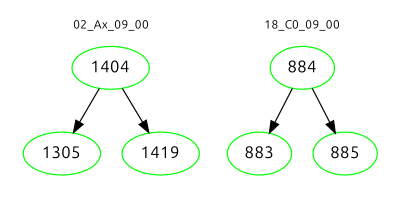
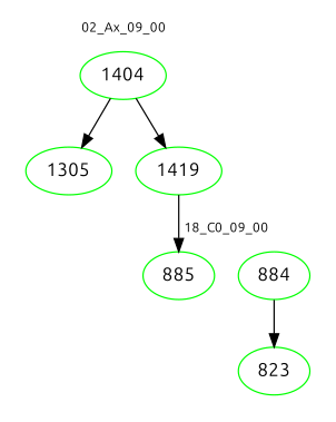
  digraph {
    fontname=Ubuntu
    node [color=green fontname=Ubuntu]
    edge [color=black fontname=Ubuntu]
    n1 [label=1404]
    n2 [label=1305]
    n3 [label=1419]
    n4 [label=884]
-   n5 [label=883]
+   n5 [label=823]
    n6 [label=885]
    subgraph cluster_1 {
      color=white
      fontsize=10
      label="02_Ax_09_00"
      n1
      n2
      n3
    }
    subgraph cluster_2 {
      color=white
      fontsize=10
      label="18_C0_09_00"
      n4
      n5
      n6
    }
    n1 -> n2
    n1 -> n3
    n4 -> n5
-   n4 -> n6
+   n3 -> n6
  }
